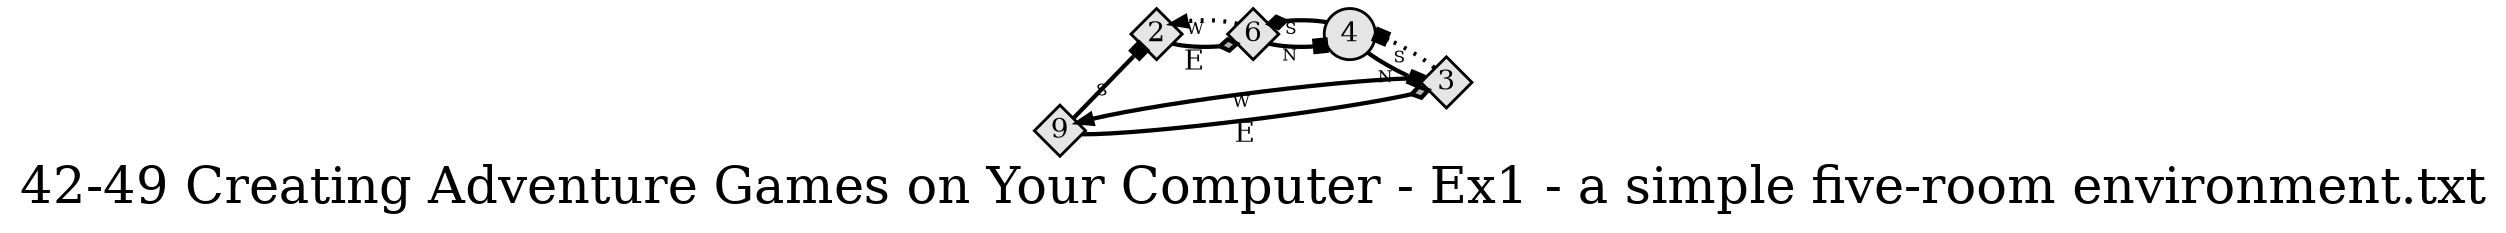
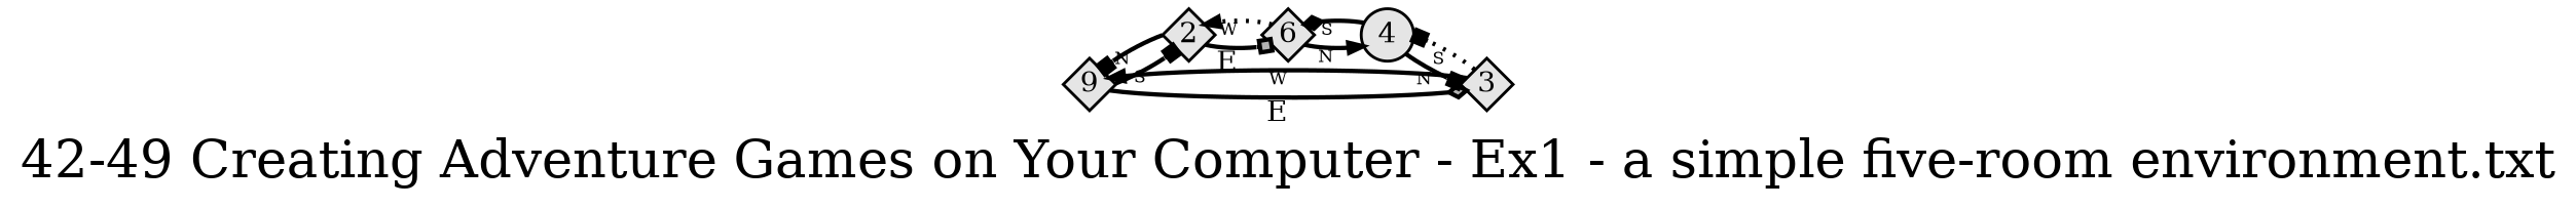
  digraph {
    fontsize=36
    label="42-49 Creating Adventure Games on Your Computer - Ex1 - a simple five-room environment.txt"
    nodesep=0.35
    ordering=out
    rankdir=LR
    ranksep=0.45
    node [fillcolor=grey90 fixedsize=true fontsize=20 labelfloat=true margin="0,0" penwidth=2 regular=true shape=diamond style=filled]
    edge [arrowhead=box fontsize=12 labelfloat=true penwidth=3 style=solid xlabel=S]
    n1 [label=9]
    2
    3
    n4 [label=6]
    4 [shape=circle]
    n1 -> 2
    n1 -> 3 [arrowhead=diamond fillcolor=grey70 fontsize=20 shape=Msquare style=bold xlabel=E]
-   2 -> n4 [arrowhead=diamond fillcolor=grey70 fontsize=20 shape=Msquare style=bold xlabel=E]
+   2 -> n1 [xlabel=N]
+   2 -> n4 [fillcolor=grey70 fontsize=20 shape=Msquare style=bold xlabel=E]
    3 -> n1 [arrowhead=normal xlabel=W]
    3 -> 4 [style=dotted]
    n4 -> 2 [arrowhead=normal style=dotted xlabel=W]
-   n4 -> 4 [style=bold xlabel=N]
+   n4 -> 4 [arrowhead=normal style=bold xlabel=N]
    4 -> 3 [xlabel=N]
    4 -> n4 [arrowhead=diamond style=bold]
  }
